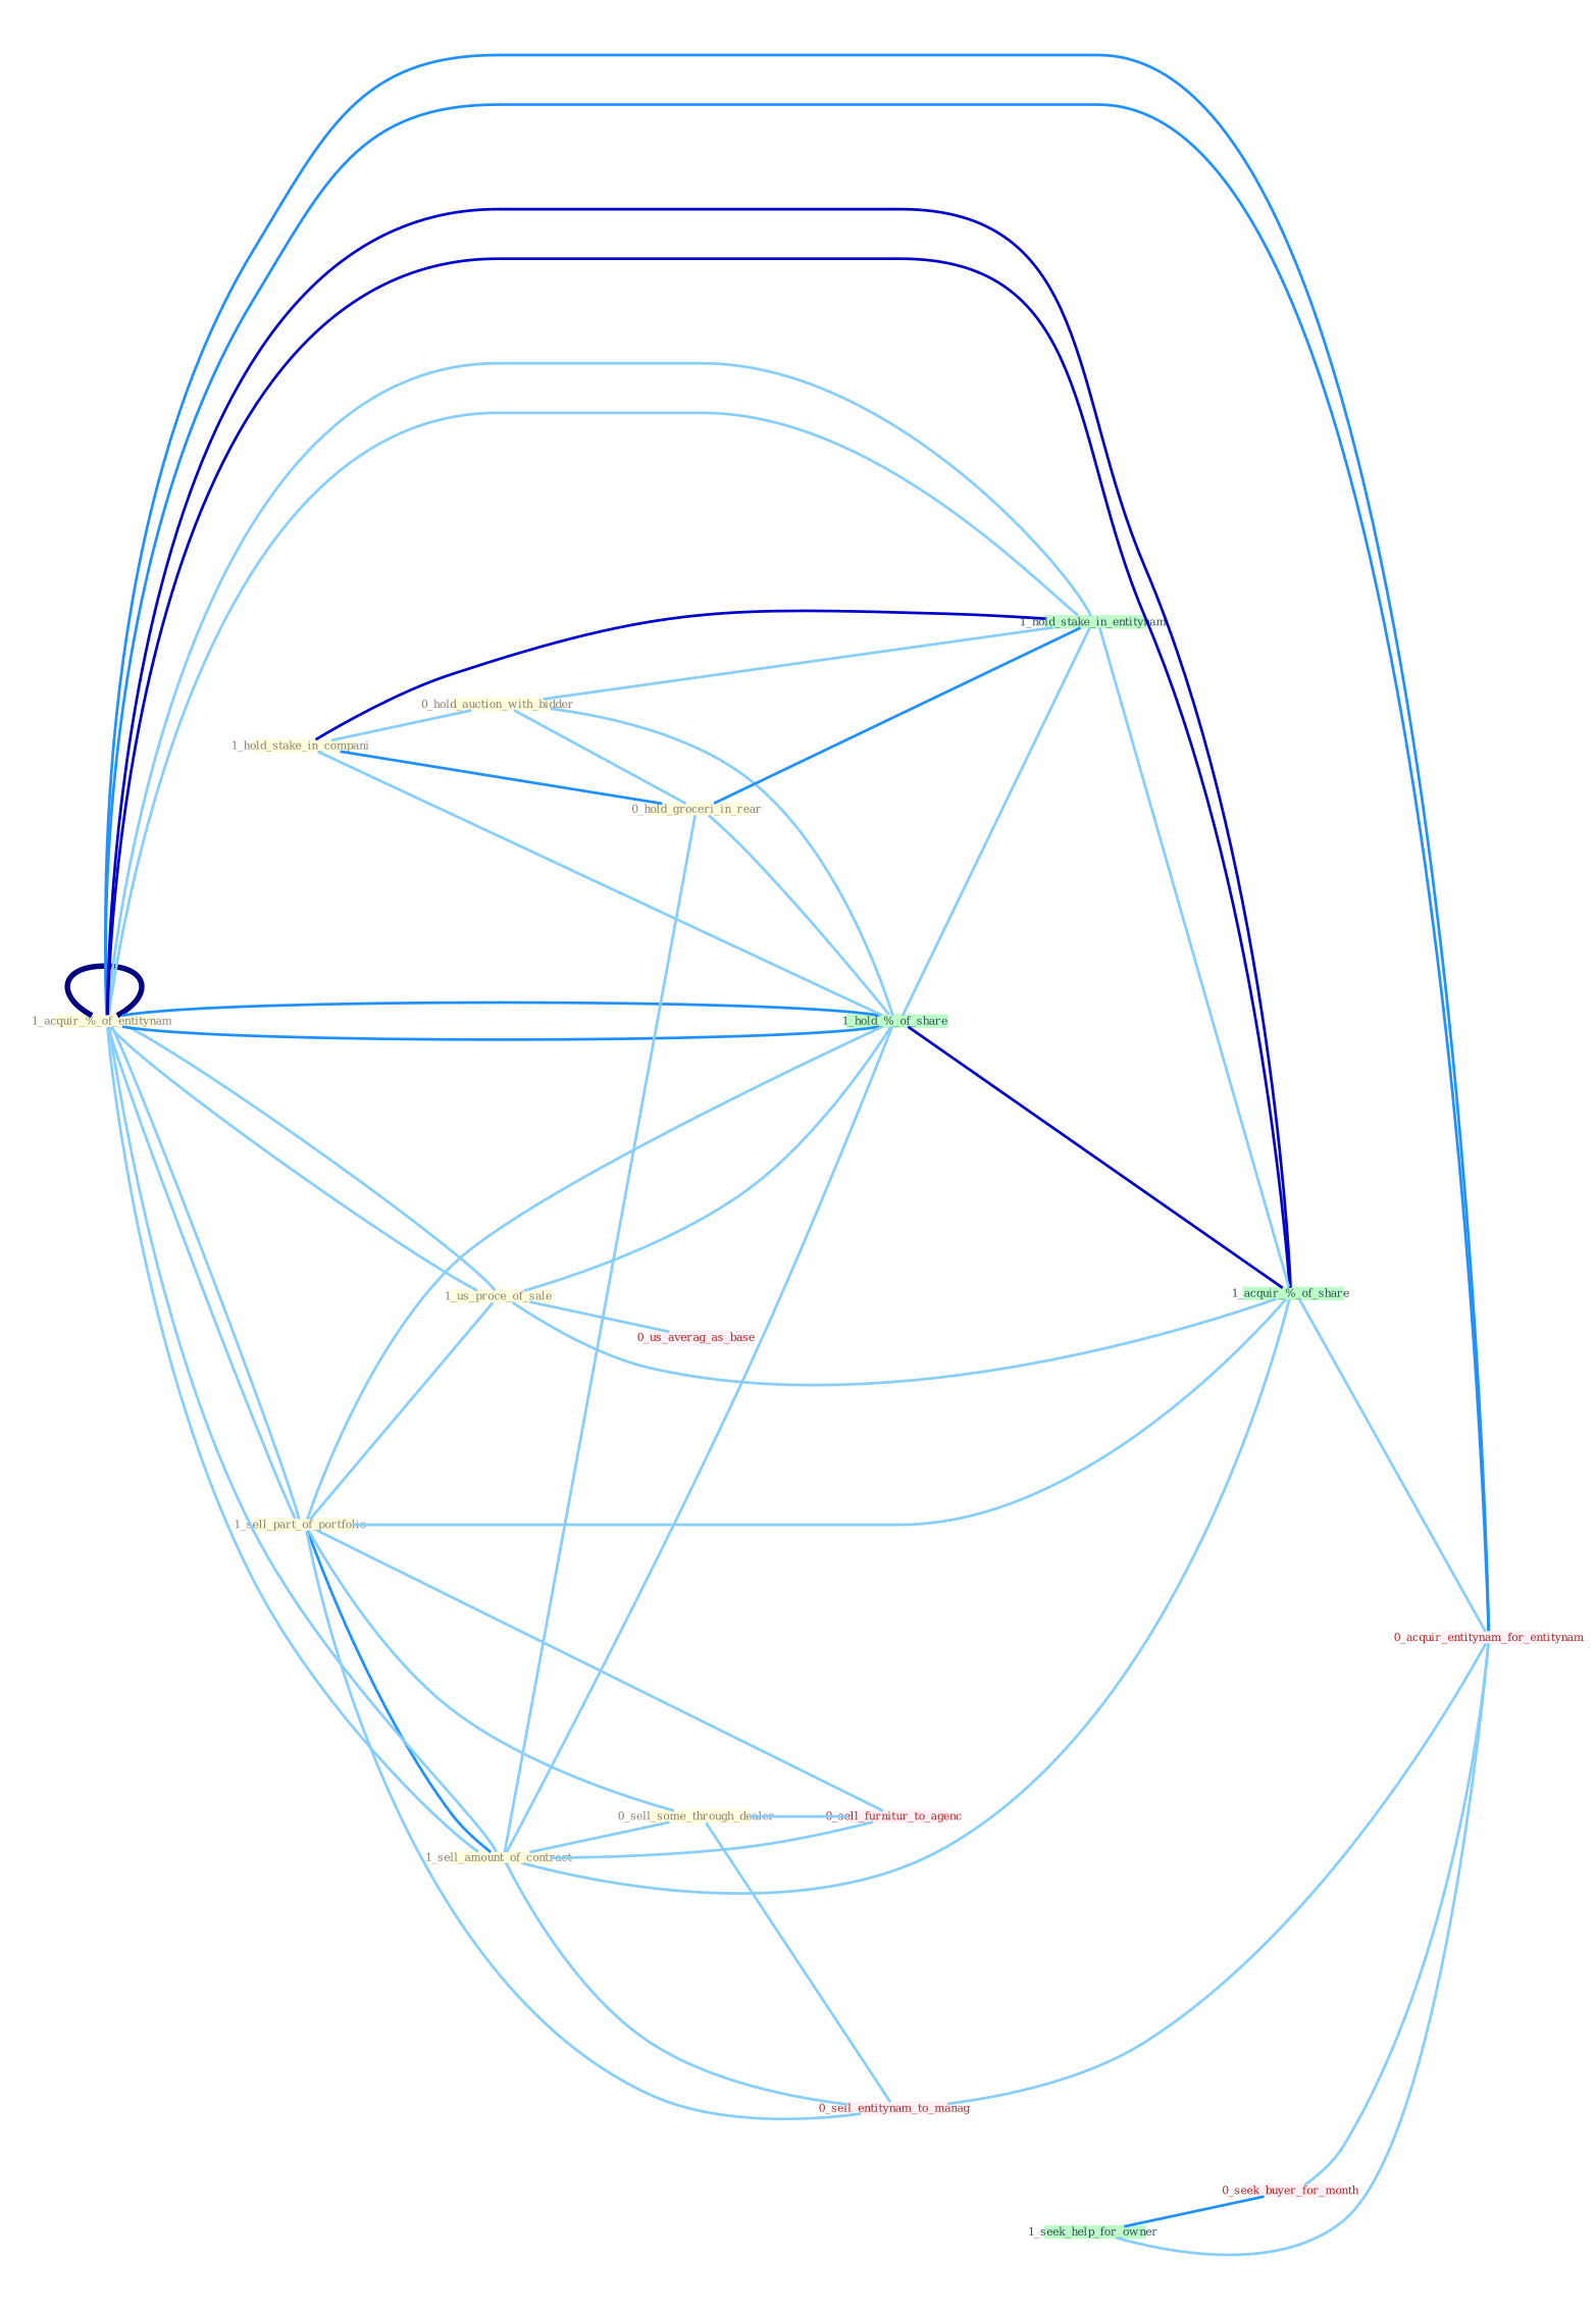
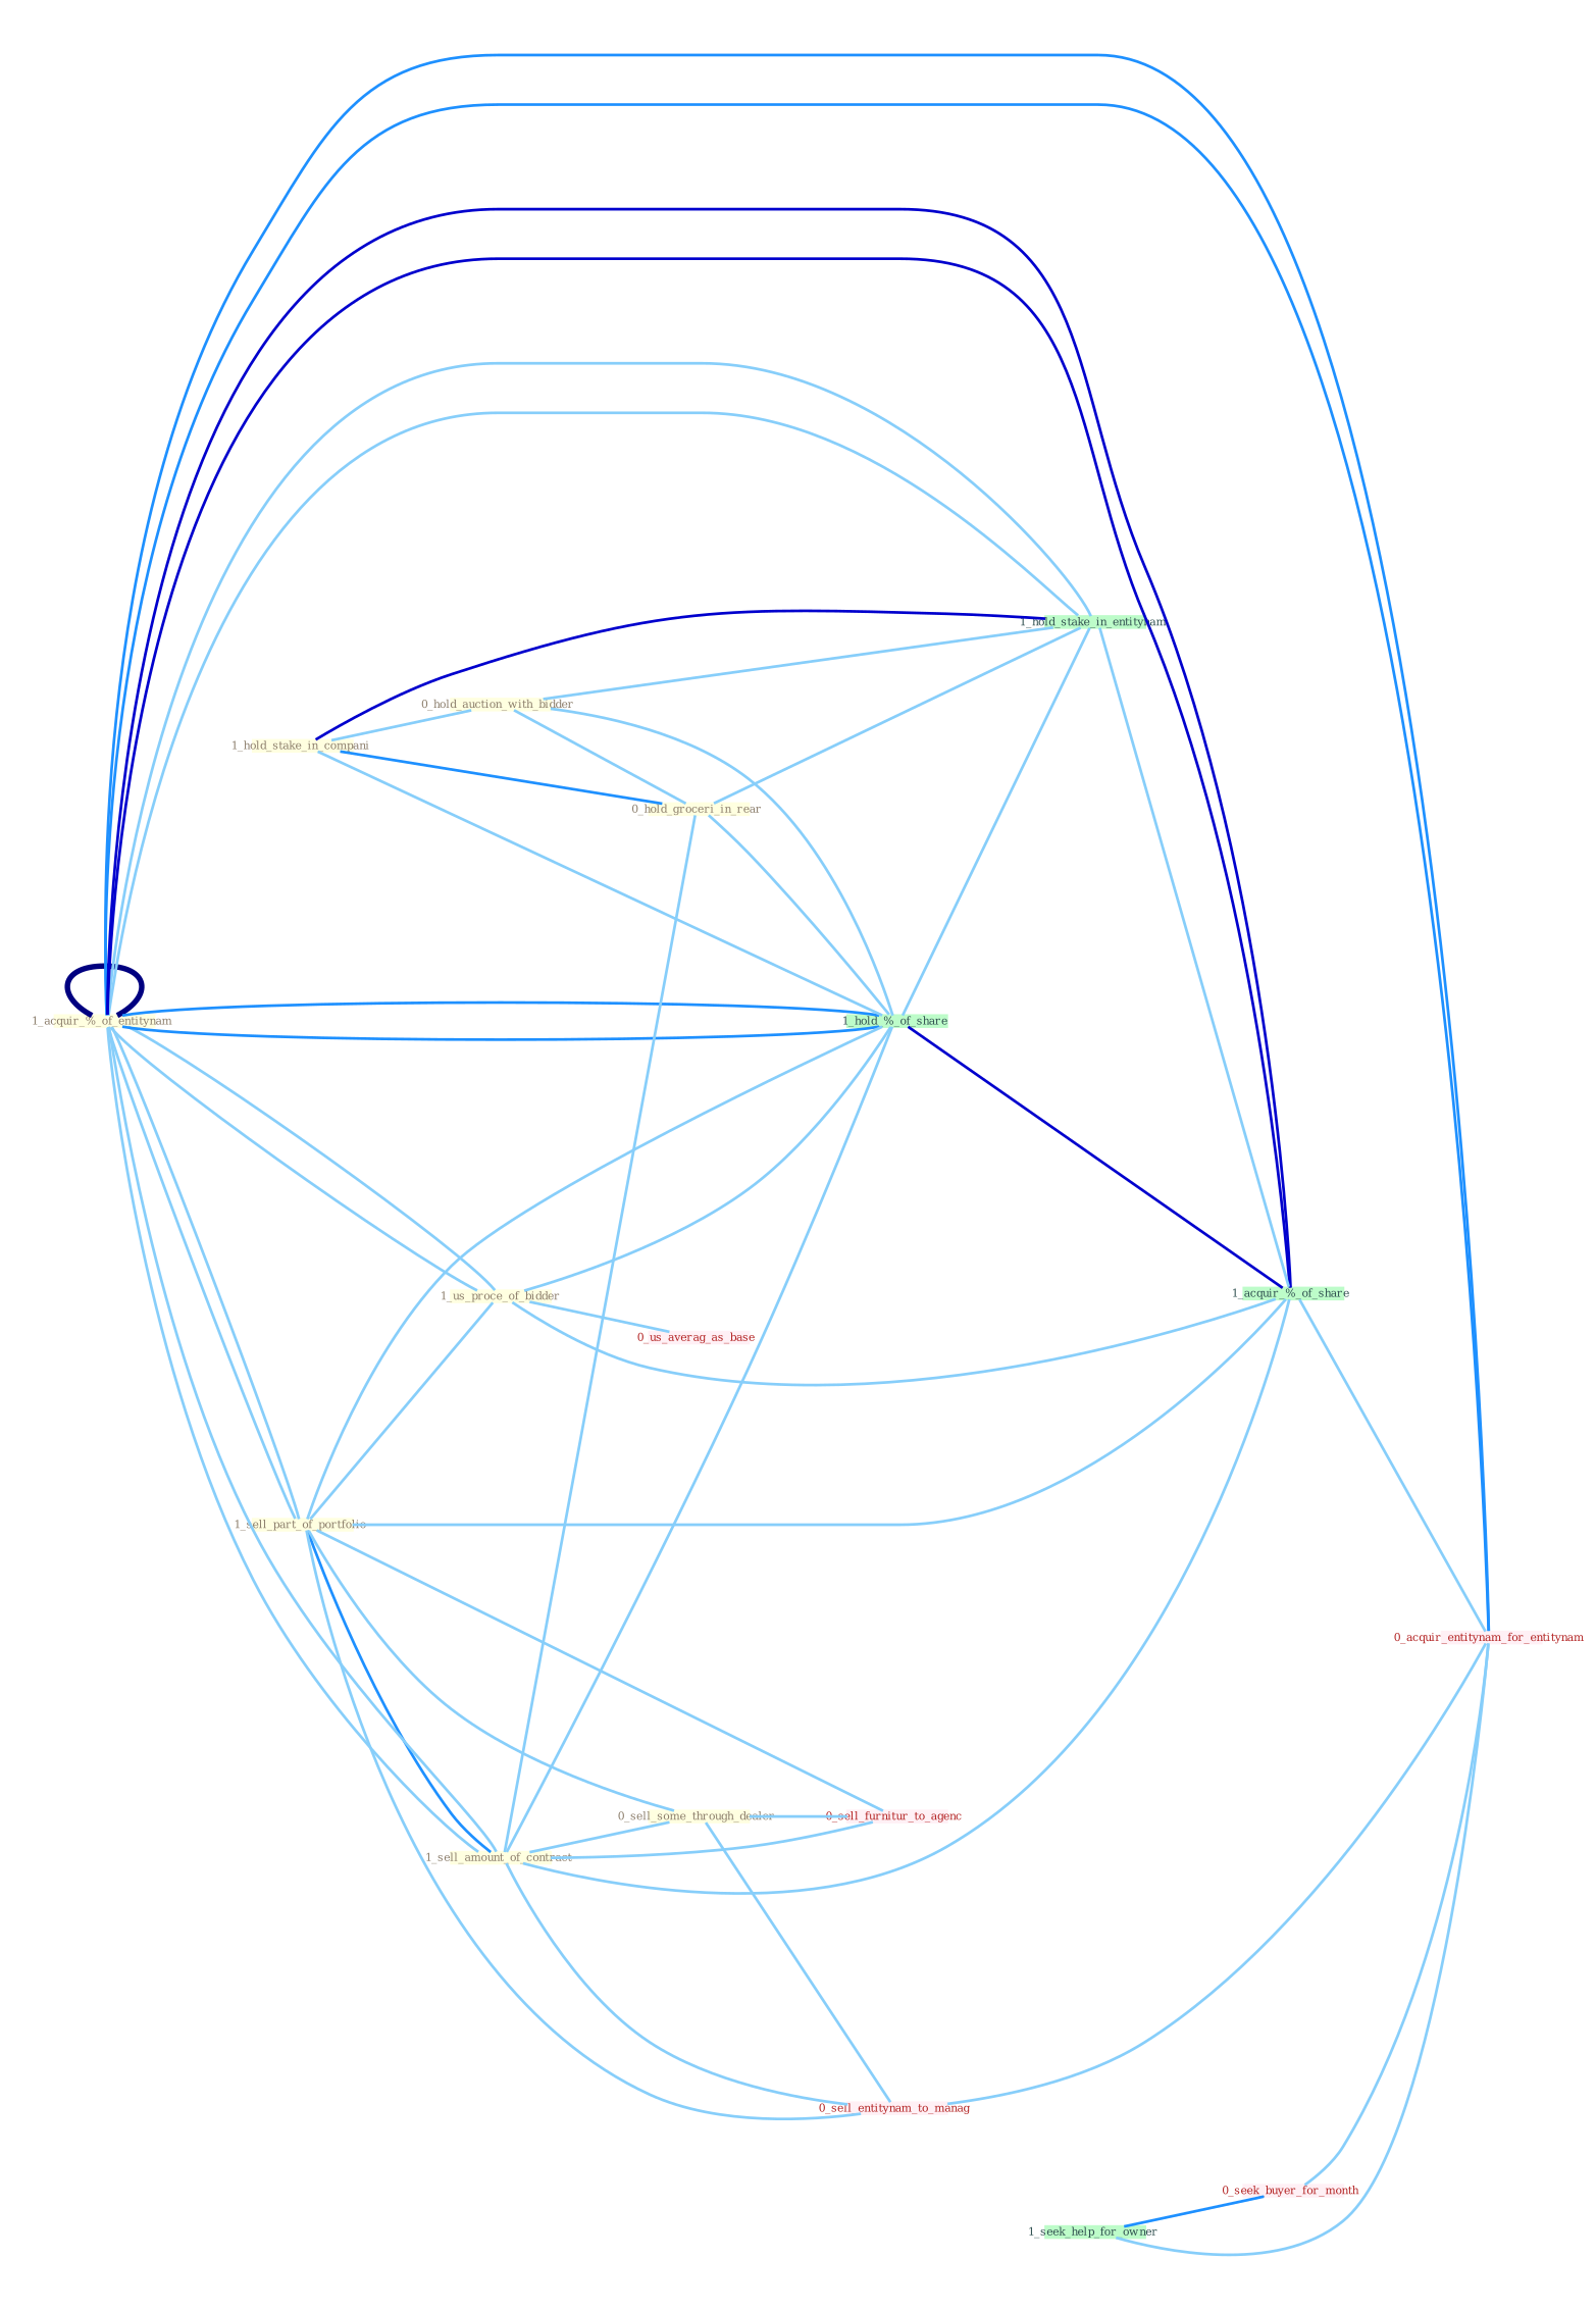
  graph {
    rankdir=LR
    node [color="#ffffe0" fixedsize=true fontcolor="#8b7d6b" fontsize=4 shape=polygon style=filled]
    edge [color="#87cefa" w=1]
    "1_acquir_%_of_entitynam " [height=.06 width=.5]
    "1_hold_stake_in_compani " [height=.06 width=.5]
    "1_sell_part_of_portfolio " [height=.06 width=.5]
    "0_hold_auction_with_bidder " [height=.06 width=.5]
    "1_sell_amount_of_contract " [height=.06 width=.5]
    "0_sell_some_through_dealer " [height=.06 width=.5]
    "0_hold_groceri_in_rear " [height=.06 width=.5]
-   "1_us_proce_of_sale " [height=.06 width=.5]
+   "1_us_proce_of_sale " [height=.06 width=.5 label="1_us_proce_of_bidder"]
    "0_seek_buyer_for_month " [color="#fff0f5" fontcolor="#b22222" height=.06 width=.5]
    "0_sell_furnitur_to_agenc " [color="#fff0f5" fontcolor="#b22222" height=.06 width=.5]
    "0_us_averag_as_base " [color="#fff0f5" fontcolor="#b22222" height=.06 width=.5]
    "0_sell_entitynam_to_manag " [color="#fff0f5" fontcolor="#b22222" height=.06 width=.5]
    "0_acquir_entitynam_for_entitynam " [color="#fff0f5" fontcolor="#b22222" height=.06 width=.5]
    "1_hold_%_of_share " [color="#BDFCC9" fontcolor="#2f4f4f" height=.06 width=.5]
    "1_hold_stake_in_entitynam " [color="#BDFCC9" fontcolor="#2f4f4f" height=.06 width=.5]
    "1_acquir_%_of_share " [color="#BDFCC9" fontcolor="#2f4f4f" height=.06 width=.5]
    "1_seek_help_for_owner " [color="#BDFCC9" fontcolor="#2f4f4f" height=.06 width=.5]
    subgraph sub_1 {
      "1_acquir_%_of_entitynam "
      "1_hold_stake_in_compani "
      "1_sell_part_of_portfolio "
      "0_hold_auction_with_bidder "
      "1_sell_amount_of_contract "
      "0_sell_some_through_dealer "
      "0_hold_groceri_in_rear "
      "1_us_proce_of_sale "
    }
    subgraph sub_2 {
      "0_seek_buyer_for_month "
      "0_sell_furnitur_to_agenc "
      "0_us_averag_as_base "
      "0_sell_entitynam_to_manag "
      "0_acquir_entitynam_for_entitynam "
    }
    "1_acquir_%_of_entitynam " -- "1_acquir_%_of_entitynam " [color="#000080" style=bold w=4]
    "1_acquir_%_of_entitynam " -- "1_sell_part_of_portfolio "
    "1_acquir_%_of_entitynam " -- "1_sell_amount_of_contract "
    "1_acquir_%_of_entitynam " -- "1_us_proce_of_sale "
    "1_acquir_%_of_entitynam " -- "1_us_proce_of_sale "
    "1_acquir_%_of_entitynam " -- "0_acquir_entitynam_for_entitynam " [color="#1e90ff" w=2]
    "1_acquir_%_of_entitynam " -- "0_acquir_entitynam_for_entitynam " [color="#1e90ff" w=2]
    "1_acquir_%_of_entitynam " -- "1_hold_%_of_share " [color="#1e90ff" w=2]
    "1_acquir_%_of_entitynam " -- "1_hold_%_of_share " [color="#1e90ff" w=2]
    "1_acquir_%_of_entitynam " -- "1_hold_stake_in_entitynam "
    "1_acquir_%_of_entitynam " -- "1_hold_stake_in_entitynam "
    "1_acquir_%_of_entitynam " -- "1_acquir_%_of_share " [color="#0000cd" w=3]
    "1_acquir_%_of_entitynam " -- "1_acquir_%_of_share " [color="#0000cd" w=3]
    "1_hold_stake_in_compani " -- "0_hold_auction_with_bidder "
    "1_hold_stake_in_compani " -- "0_hold_groceri_in_rear " [color="#1e90ff" w=2]
    "1_hold_stake_in_compani " -- "1_hold_%_of_share "
    "1_hold_stake_in_compani " -- "1_hold_stake_in_entitynam " [color="#0000cd" w=3]
    "1_sell_part_of_portfolio " -- "1_acquir_%_of_entitynam "
    "1_sell_part_of_portfolio " -- "1_sell_amount_of_contract " [color="#1e90ff" w=2]
    "1_sell_part_of_portfolio " -- "0_sell_some_through_dealer "
    "1_sell_part_of_portfolio " -- "1_us_proce_of_sale "
    "1_sell_part_of_portfolio " -- "0_sell_furnitur_to_agenc "
    "1_sell_part_of_portfolio " -- "0_sell_entitynam_to_manag "
    "1_sell_part_of_portfolio " -- "1_hold_%_of_share "
    "1_sell_part_of_portfolio " -- "1_acquir_%_of_share "
    "0_hold_auction_with_bidder " -- "0_hold_groceri_in_rear "
    "0_hold_auction_with_bidder " -- "1_hold_%_of_share "
    "0_hold_auction_with_bidder " -- "1_hold_stake_in_entitynam "
    "1_sell_amount_of_contract " -- "1_acquir_%_of_entitynam "
    "1_sell_amount_of_contract " -- "0_sell_some_through_dealer "
    "1_sell_amount_of_contract " -- "0_hold_groceri_in_rear "
    "1_sell_amount_of_contract " -- "0_sell_furnitur_to_agenc "
    "1_sell_amount_of_contract " -- "0_sell_entitynam_to_manag "
    "1_sell_amount_of_contract " -- "1_hold_%_of_share "
    "1_sell_amount_of_contract " -- "1_acquir_%_of_share "
    "0_sell_some_through_dealer " -- "0_sell_furnitur_to_agenc "
    "0_sell_some_through_dealer " -- "0_sell_entitynam_to_manag "
    "0_hold_groceri_in_rear " -- "1_hold_%_of_share "
-   "0_hold_groceri_in_rear " -- "1_hold_stake_in_entitynam " [color="#1e90ff" w=2]
+   "0_hold_groceri_in_rear " -- "1_hold_stake_in_entitynam " [w=2]
    "1_us_proce_of_sale " -- "0_us_averag_as_base "
    "1_us_proce_of_sale " -- "1_hold_%_of_share "
    "1_us_proce_of_sale " -- "1_acquir_%_of_share "
    "0_seek_buyer_for_month " -- "0_acquir_entitynam_for_entitynam "
    "0_sell_entitynam_to_manag " -- "0_acquir_entitynam_for_entitynam "
    "1_hold_%_of_share " -- "1_hold_stake_in_entitynam "
    "1_hold_%_of_share " -- "1_acquir_%_of_share " [color="#0000cd" w=3]
    "1_hold_stake_in_entitynam " -- "1_acquir_%_of_share "
    "1_acquir_%_of_share " -- "0_acquir_entitynam_for_entitynam "
    "1_seek_help_for_owner " -- "0_seek_buyer_for_month " [color="#1e90ff" w=2]
    "1_seek_help_for_owner " -- "0_acquir_entitynam_for_entitynam "
  }
